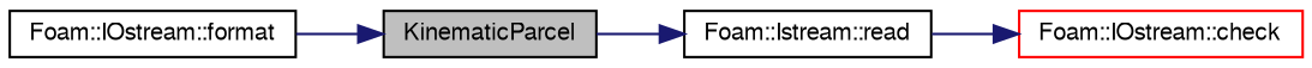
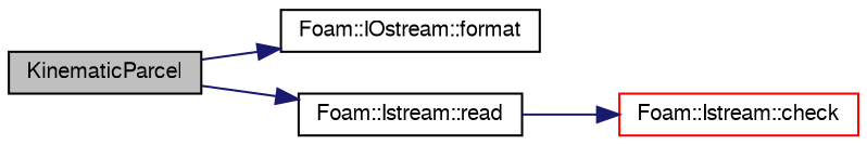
  digraph {
    rankdir=LR
    node [color=black fontname=FreeSans fontsize=10 shape=record]
    edge [color=midnightblue fontname=FreeSans fontsize=10 labelfontname=FreeSans labelfontsize=10 style=solid]
    n1 [fillcolor=grey75 fontcolor=black height=0.2 label=KinematicParcel style=filled width=0.4]
    n2 [height=0.2 label="Foam::IOstream::format" width=0.4]
    n3 [height=0.2 label="Foam::Istream::read" width=0.4]
-   n4 [color=red height=0.2 label="Foam::IOstream::check" width=0.4]
-   n2 -> n1
+   n4 [color=red height=0.2 label="Foam::Istream::check" width=0.4]
+   n1 -> n2
    n1 -> n3
    n3 -> n4
  }
